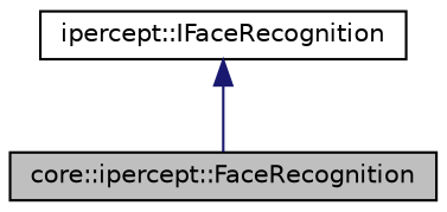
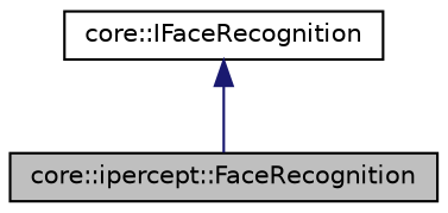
  digraph {
    node [color=black fontname=Helvetica fontsize=10 shape=record style=filled]
    n1 [fillcolor=grey75 fontcolor=black height=0.2 label="core::ipercept::FaceRecognition" width=0.4]
-   n2 [fillcolor=white height=0.2 label="ipercept::IFaceRecognition" width=0.4]
+   n2 [fillcolor=white height=0.2 label="core::IFaceRecognition" width=0.4]
    n2 -> n1 [color=midnightblue dir=back fontname=Helvetica fontsize=10 labelfontname=Helvetica labelfontsize=10 style=solid]
  }
